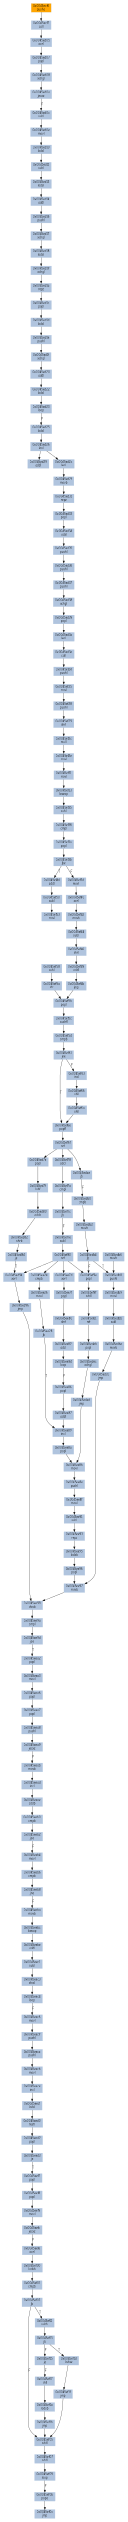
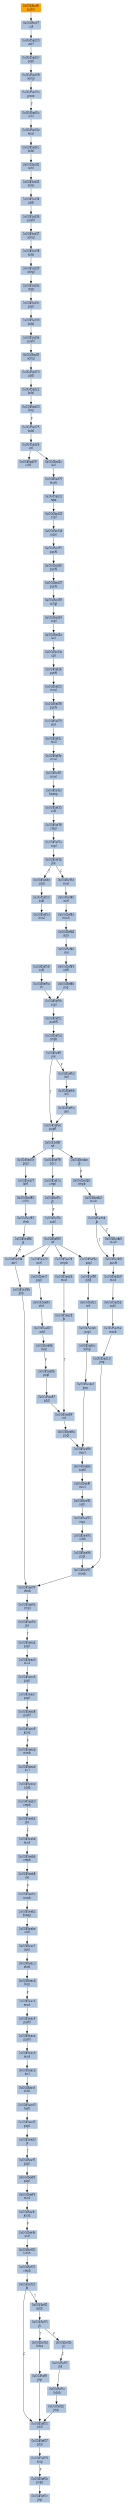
  strict digraph {
    fontname="Comic Neue"
    node [color=lightsteelblue fillcolor=lightsteelblue fontname="Comic Neue" shape=rectangle style=filled]
    edge [color="#000000" fontname="Comic Neue"]
    n1 [label="0x0045ee8f\nmovl"]
    n2 [label="0x0045ee91\nsubl"]
    n3 [label="0x0045ee93\nrepz"]
    n4 [label="0x0045ee95\nlodsb"]
    n5 [label="0x0045ed0c\nsubl"]
    n6 [label="0x0045ed0e\nmovl"]
    n7 [label="0x0045ed10\nlodsl"]
    n8 [label="0x0045ed11\nsubl"]
    n9 [label="0x0045eeb0\ncmpb"]
    n10 [label="0x0045eeb2\njae"]
    n11 [label="0x0045eeb4\nmovl"]
    n12 [label="0x0045eeb6\ncmpb"]
    n13 [label="0x0045ef0b\npopa"]
    n14 [label="0x0045ef0c\njmp"]
    n15 [label="0x0045ed0a\njecxz"]
    n16 [label="0x0045ee96\npopl"]
    n17 [label="0x0045ee97\nmovb"]
    n18 [label="0x0045ee8e\npushl"]
    n19 [label="0x0045ef1f\njmp"]
    n20 [label="0x0045ef05\naddl"]
    n21 [label="0x0045ef07\naddl"]
    n22 [label="0x0045ef09\nloop"]
    n23 [label="0x0045ef7c\njb"]
    n24 [label="0x0045ef7e\nsubl"]
    n25 [label="0x0045ef80\nret"]
    n26 [label="0x0045ed94\nxorl"]
    n27 [label="0x0045ee24\ncmpb"]
    n28 [label="0x0045ef9e\npopl"]
    n29 [label="0x0045ee7d\nxorl"]
    n30 [label="0x0045eded\njmp"]
    n31 [label="0x0045ee8b\nmovl"]
    n32 [label="0x0045eea9\njecxz"]
    n33 [label="0x0045eeab\nmovb"]
    n34 [label="0x0045eead\nincl"]
    n35 [label="0x0045eeae\naddb"]
    n36 [label="0x0045edb9\nmovl"]
    n37 [label="0x0045edbb\nsubl"]
    n38 [label="0x0045edbe\nmovb"]
    n39 [label="0x0045edc0\njmp"]
    n40 [label="0x0045eea8\npushl"]
    n41 [label="0x0045ed1f\nxchgl"]
    n42 [label="0x0045ed20\naddl"]
    n43 [label="0x0045ed22\nlodsl"]
    n44 [label="0x0045ed23\nloop"]
    n45 [label="0x0045efa1\nret"]
    n46 [label="0x0045edeb\npopl"]
    n47 [label="0x0045edec\nxchgl"]
    n48 [label="0x0045ed36\npushl"]
    n49 [label="0x0045ed37\npushl"]
    n50 [label="0x0045ed38\nxchgl"]
    n51 [label="0x0045ed39\npopl"]
    n52 [label="0x0045ef6e\npopfl"]
    n53 [label="0x0045ef6f\nret"]
    n54 [label="0x0045ed7e\npopl"]
    n55 [label="0x0045ef78\nadcl"]
    n56 [label="0x0045edae\njb"]
    n57 [label="0x0045ed7f\nlahf"]
    n58 [label="0x0045ef7a\ncmpl"]
    n59 [label="0x0045edb0\ncmpb"]
    n60 [label="0x0045ed3a\nleal"]
    n61 [label="0x0045ed3e\ncall"]
    n62 [label="0x0045ef24\npushl"]
    n63 [label="0x0045ed29\naddl"]
    n64 [label="0x0045ed2c\nleal"]
    n65 [label="0x0045ed2f\nmovb"]
    n66 [label="0x0045ed31\nrepz"]
    n67 [label="0x0045ef58\nsubl"]
    n68 [label="0x0045ef5a\nstc"]
    n69 [label="0x0045ef5b\npopl"]
    n70 [label="0x0045ee26\nmovl"]
    n71 [label="0x0045ee28\njb"]
    n72 [label="0x0045ee89\nincl"]
    n73 [label="0x0045ee8a\npopl"]
    n74 [label="0x0045eec9\npushl"]
    n75 [label="0x0045eeca\npushl"]
    n76 [label="0x0045eecb\nmovl"]
    n77 [label="0x0045eece\nincl"]
    n78 [label="0x0045eecf\nlodsl"]
    n79 [label="0x0045eed3\nje"]
    n80 [label="0x0045eef7\npopl"]
    n81 [label="0x0045eef8\npopl"]
    n82 [label="0x0045eef9\nmovl"]
    n83 [label="0x0045ef44\nsubl"]
    n84 [label="0x0045ef46\nshrl"]
    n85 [label="0x0045ef49\naddl"]
    n86 [label="0x0045ef4b\njmp"]
    n87 [label="0x0045ef3b\njbe"]
    n88 [label="0x0045ef4d\naddl"]
    n89 [label="0x0045ef3d\nmovl"]
    n90 [label="0x0045ef50\nsubl"]
    n91 [label="0x0045ef40\nxorl"]
    n92 [label="0x0045ef53\nmovl"]
    n93 [label="0x0045ef42\nmovb"]
    n94 [label="0x0045ed34\nlodsl"]
    n95 [label="0x0045ed35\npushl"]
    n96 [label="0x0045ef01\ncmpb"]
    n97 [label="0x0045ef03\njb"]
    n98 [label="0x0045ef11\nsubb"]
    n99 [label="0x0045ef13\njb"]
    n100 [label="0x0045ed80\nadcb"]
    n101 [label="0x0045ed82\nshrb"]
    n102 [label="0x0045ed84\nje"]
    n103 [label="0x0045ed96\njmp"]
    n104 [label="0x0045ef9f\naddl"]
    n105 [label="0x0045ee7f\npopl"]
    n106 [label="0x0045ed08\nxchgl"]
    n107 [label="0x0045ef33\nbswap"]
    n108 [label="0x0045ef35\nsubl"]
    n109 [label="0x0045ef38\ncmpl"]
    n110 [label="0x0045ef3a\npopl"]
    n111 [label="0x0045ed05\nxorl"]
    n112 [label="0x0045ed07\npopl"]
    n113 [label="0x0045ee99\nstosb"]
    n114 [label="0x0045ee80\nshrl"]
    n115 [label="0x0045ef1d\nlodsw"]
    n116 [label="0x0045ef15\nje"]
    n117 [label="0x0045ef17\nshll"]
    n118 [label="0x0045ef1a\nlodsb"]
    n119 [label="0x0045ed16\npushl"]
    n120 [label="0x0045ed17\nxchgl"]
    n121 [label="0x0045ed18\nlodsl"]
    n122 [label="0x0045ed19\nxchgl"]
    n123 [label="0x0045ed25\nlodsl"]
    n124 [label="0x0045ed26\nleal"]
    n125 [label="0x0045eed0\ntestl"]
    n126 [label="0x0045eed2\npopl"]
    n127 [label="0x0045ef25\nmovl"]
    n128 [label="0x0045ef28\npushl"]
    n129 [label="0x0045ef2e\nmovl"]
    n130 [label="0x0045ef31\nmovl"]
    n131 [label="0x0045ee9a\ncmpl"]
    n132 [label="0x0045ee9d\njae"]
    n133 [label="0x0045eeb8\njne"]
    n134 [label="0x0045ef5c\npushfl"]
    n135 [label="0x0045eec3\nstosl"]
    n136 [label="0x0045eec4\nloop"]
    n137 [label="0x0045eec6\nmovl"]
    n138 [label="0x0045ed13\nlodsl"]
    n139 [label="0x0045ed14\naddl"]
    n140 [label="0x0045eea2\npopl"]
    n141 [label="0x0045eea3\nmovl"]
    n142 [label="0x0045eea6\npopl"]
    n143 [label="0x0045eea7\npopl"]
    n144 [label="0x0045ed33\npopl"]
    n145 [label="0x0045ee82\nadcl"]
    n146 [label="0x0045ee84\nloop"]
    n147 [label="0x0045ee86\npopl"]
    n148 [label="0x0045ee87\naddl"]
    n149 [label="0x0045eefc\njecxz"]
    n150 [label="0x0045eefe\nxorl"]
    n151 [label="0x0045ef29\nshrl"]
    n152 [label="0x0045ef2c\nmull"]
    n153 [label="0x0045ef6a\nshll"]
    n154 [label="0x0045edb2\nmovb"]
    n155 [label="0x0045eebc\nbswap"]
    n156 [label="0x0045eebe\naddl"]
    n157 [label="0x0045eec1\nsubl"]
    n158 [label="0x0045ecf7\ncall"]
    n159 [label="0x0045ef00\nlodsb"]
    n160 [label="0x0045ed1c\npopl"]
    n161 [label="0x0045ed1d\nlodsl"]
    n162 [label="0x0045ed1e\npushl"]
    n163 [label="0x0045ef61\njne"]
    n164 [label="0x0045ef63\nincl"]
    n165 [label="0x0045ef66\nshll"]
    n166 [label="0x0045ed1a\nrepz"]
    n167 [label="0x0045ef1b\njmp"]
    n168 [label="0x0045edb4\njb"]
    n169 [label="0x0045edb6\nmovb"]
    n170 [label="0x0045edb8\npushl"]
    n171 [label="0x0045eeba\nmovb"]
    n172 [label="0x0045ef5d\ncmpb"]
    n173 [color=lightgrey fillcolor=orange label="0x0045ecf6\npusha"]
    n1 -> n2
    n2 -> n3
    n3 -> n4
    n4 -> n16
    n5 -> n6
    n6 -> n7
    n7 -> n8
    n8 -> n138
    n9 -> n10
    n10 -> n11 [label=F]
    n11 -> n12
    n12 -> n133
    n13 -> n14
    n15 -> n5 [label=F]
    n16 -> n17
    n17 -> n113
    n18 -> n1
    n19 -> n20
    n20 -> n21
    n21 -> n22
    n22 -> n13 [label=F]
    n23 -> n24 [label=F]
    n24 -> n25
    n25 -> n26
    n25 -> n27
    n25 -> n28
    n25 -> n29
    n26 -> n103
    n27 -> n70
    n28 -> n104
    n29 -> n105
    n30 -> n31
    n31 -> n18
    n32 -> n33 [label=F]
    n33 -> n34
    n34 -> n35
    n35 -> n9
    n36 -> n37
    n37 -> n38
    n38 -> n39
    n39 -> n17
    n40 -> n32
    n41 -> n42
    n42 -> n43
    n43 -> n44
    n44 -> n123 [label=F]
    n45 -> n46
    n46 -> n47
    n47 -> n30
    n48 -> n49
    n49 -> n50
    n50 -> n51
    n51 -> n60
    n52 -> n53
    n53 -> n54
    n53 -> n55
    n53 -> n56
    n54 -> n57
    n55 -> n58
    n56 -> n59 [label=F]
    n57 -> n100
    n58 -> n23
    n59 -> n154
    n60 -> n61
    n61 -> n62
    n62 -> n127
    n64 -> n65
    n65 -> n66
    n66 -> n144
    n67 -> n68
    n68 -> n69
    n69 -> n134
    n70 -> n71
    n71 -> n72 [label=T]
    n72 -> n73
    n73 -> n31
    n74 -> n75
    n75 -> n76
    n76 -> n77
    n77 -> n78
    n78 -> n125
    n79 -> n80 [label=T]
    n80 -> n81
    n81 -> n82
    n82 -> n149
    n83 -> n84
    n84 -> n85
    n85 -> n86
    n86 -> n69
    n87 -> n88 [label=T]
    n87 -> n89 [label=F]
    n88 -> n90
    n89 -> n91
    n90 -> n92
    n91 -> n93
    n93 -> n83
    n94 -> n95
    n95 -> n48
    n96 -> n97
    n97 -> n20 [label=F]
    n97 -> n98 [label=T]
    n98 -> n99
    n99 -> n115 [label=T]
    n99 -> n116 [label=F]
    n100 -> n101
    n101 -> n102
    n102 -> n26 [label=T]
    n103 -> n113
    n104 -> n45
    n105 -> n114
    n106 -> n15
    n107 -> n108
    n108 -> n109
    n109 -> n110
    n110 -> n87
    n111 -> n112
    n112 -> n106
    n113 -> n131
    n114 -> n145
    n115 -> n19
    n116 -> n117 [label=F]
    n117 -> n118
    n118 -> n167
    n119 -> n120
    n120 -> n121
    n121 -> n122
    n122 -> n166
    n123 -> n124
    n124 -> n63
    n124 -> n64
    n125 -> n126
    n126 -> n79
    n127 -> n128
    n128 -> n151
    n129 -> n130
    n130 -> n107
    n131 -> n132
    n132 -> n140 [label=T]
    n133 -> n171 [label=F]
    n134 -> n172
    n135 -> n136
    n136 -> n137 [label=F]
    n137 -> n74
    n138 -> n139
    n139 -> n119
    n140 -> n141
    n141 -> n142
    n142 -> n143
    n143 -> n40
    n144 -> n94
    n145 -> n146
    n146 -> n147 [label=F]
    n147 -> n148
    n148 -> n72
    n149 -> n150 [label=F]
    n150 -> n159
    n151 -> n152
    n152 -> n129
    n153 -> n52
    n154 -> n168
    n155 -> n156
    n156 -> n157
    n157 -> n135
    n158 -> n111
    n159 -> n96
    n160 -> n161
    n161 -> n162
    n162 -> n41
    n163 -> n52 [label=T]
    n163 -> n164 [label=F]
    n164 -> n165
    n165 -> n153
    n166 -> n160
    n167 -> n20
-   n168 -> n28 [label=F]
+   n168 -> n169 [label=F]
    n168 -> n170 [label=T]
    n169 -> n170
    n170 -> n36
    n171 -> n155
    n172 -> n163
    n173 -> n158
  }
